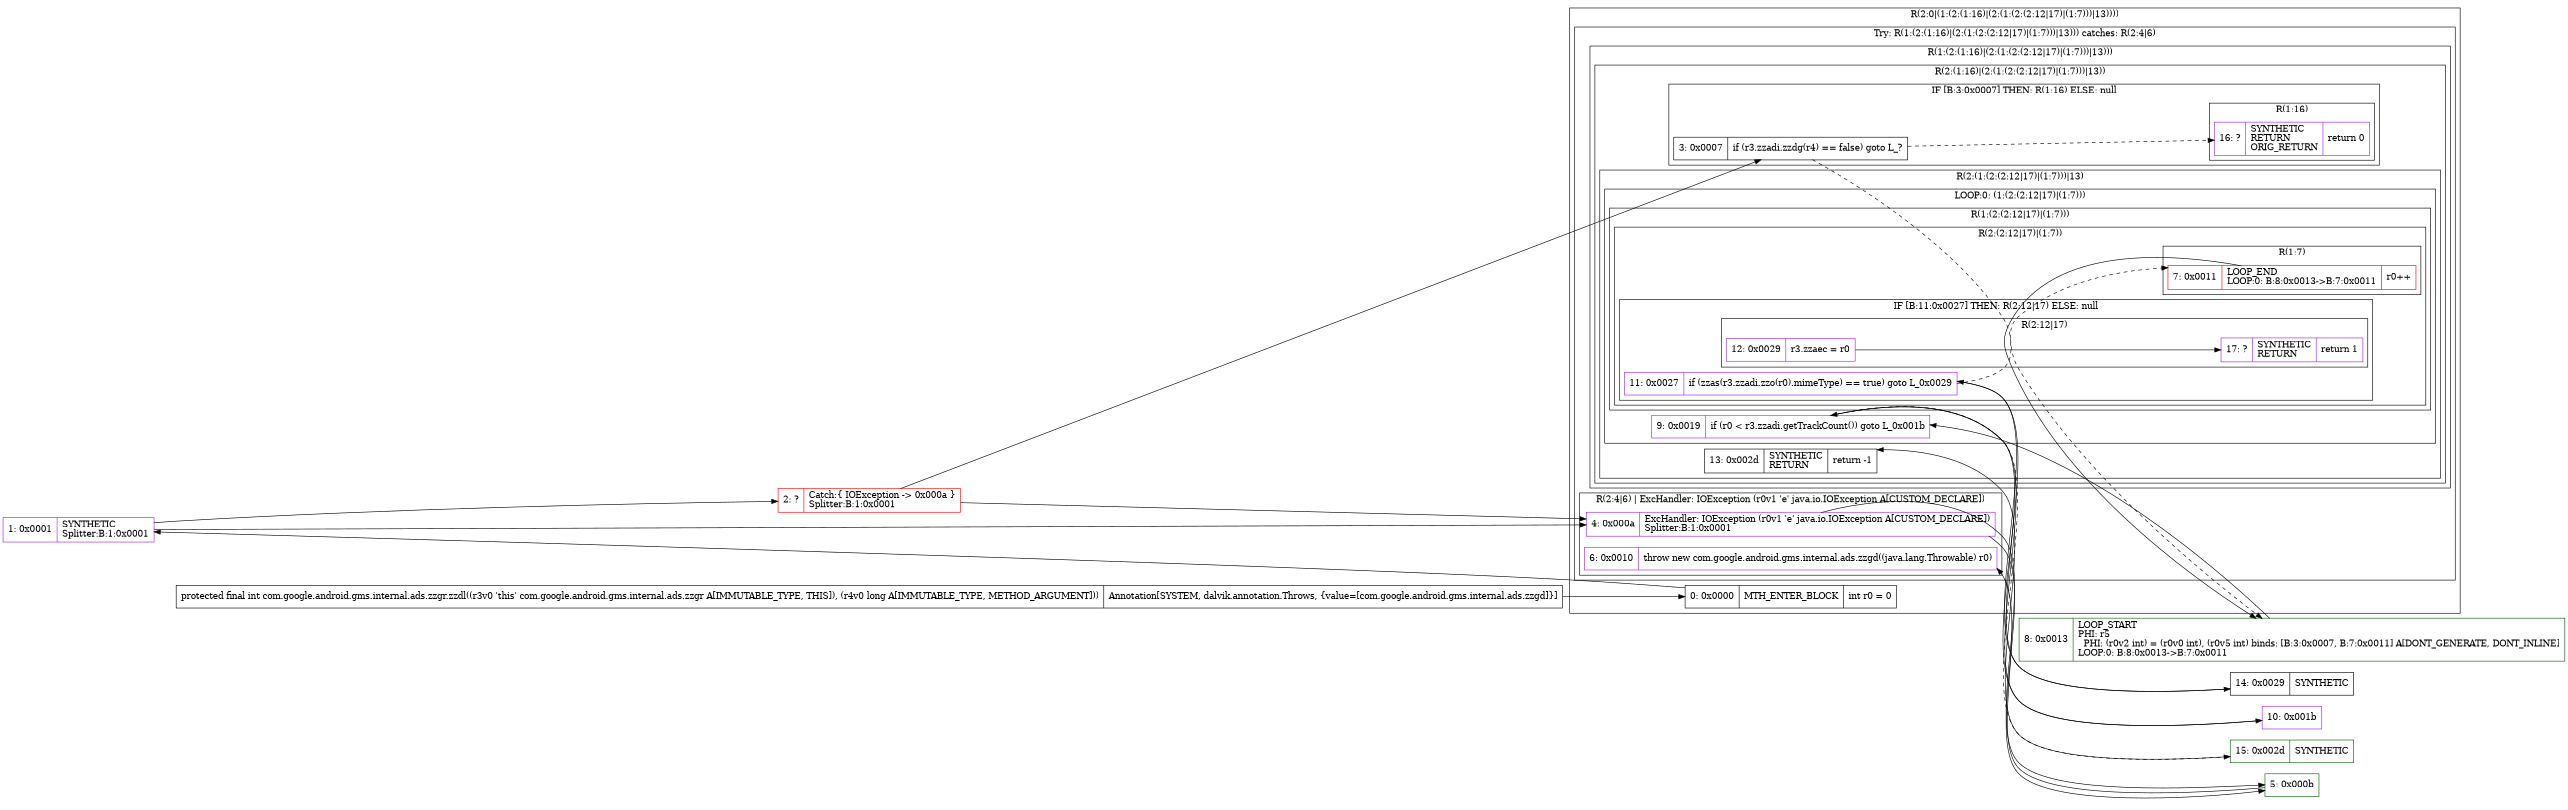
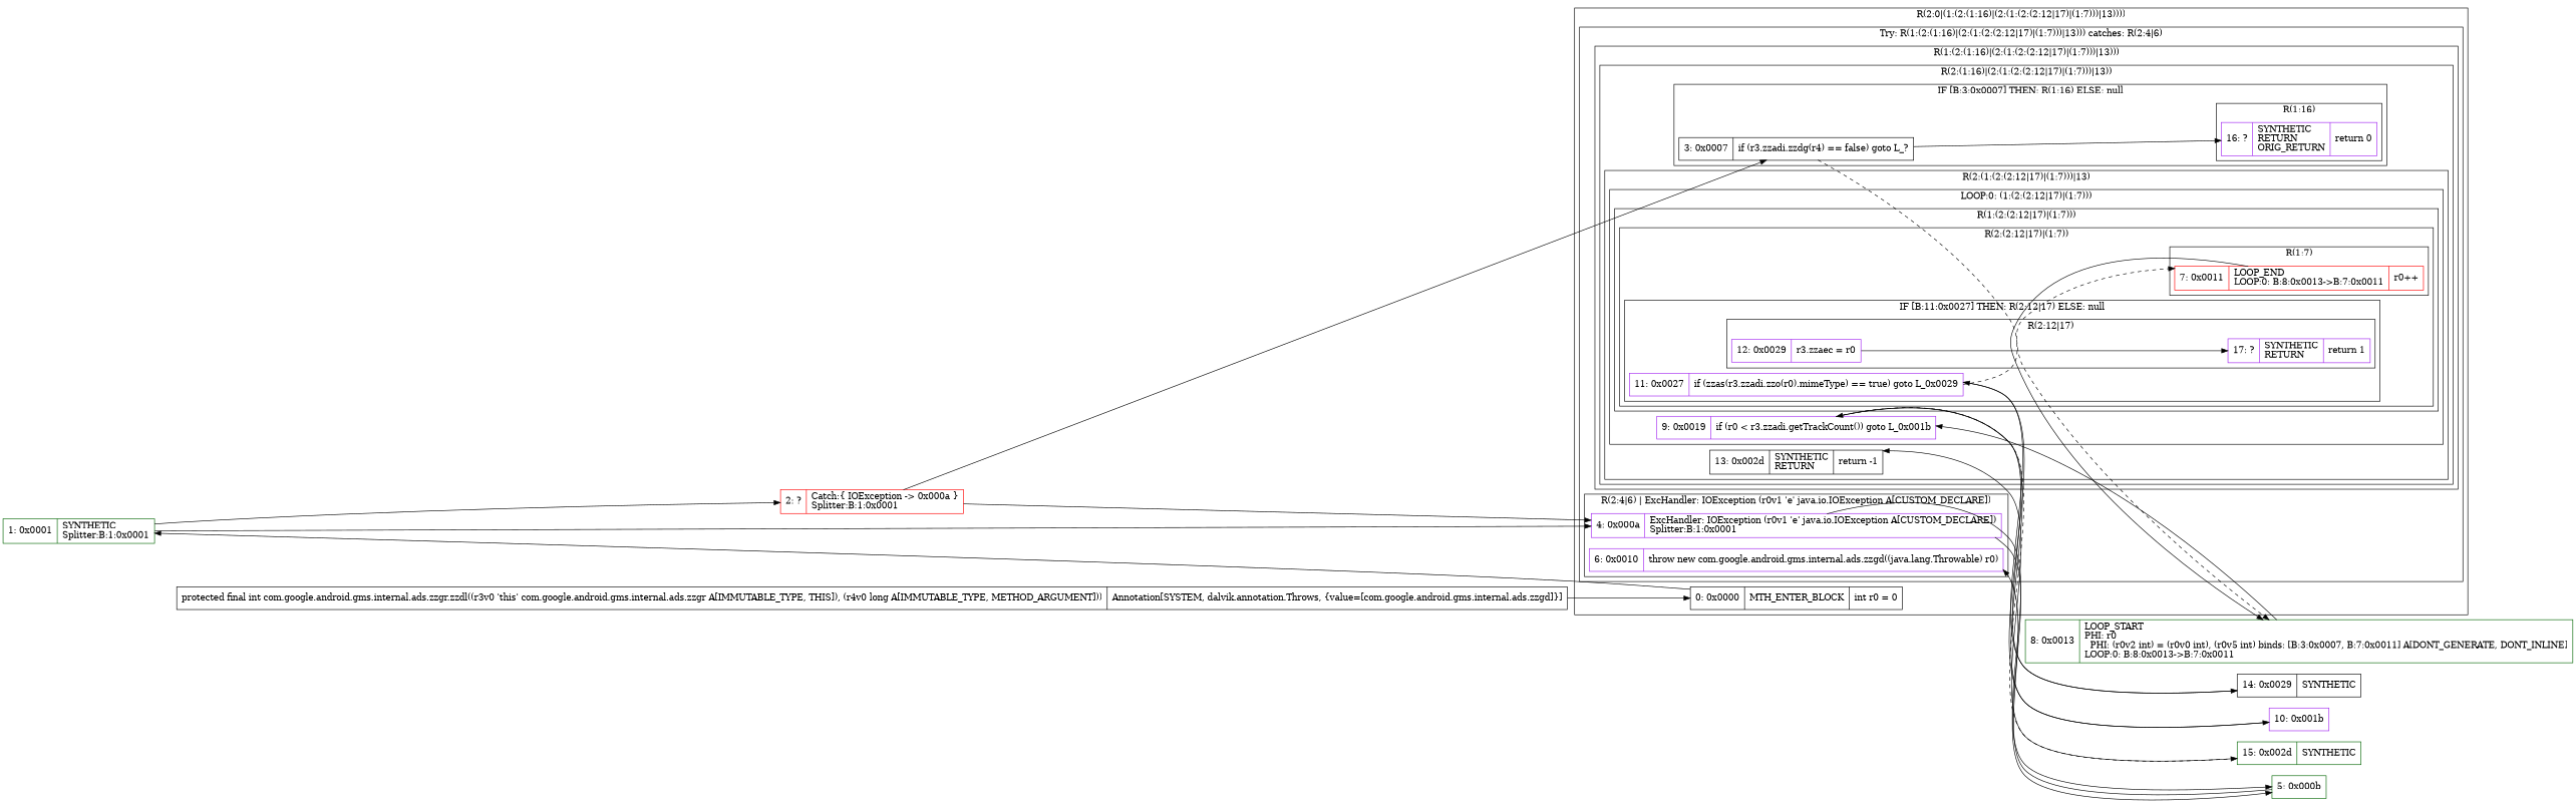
  digraph {
    rankdir=LR
    node [color=purple shape=record]
    n1 [label="{16\:\ ?|SYNTHETIC\lRETURN\lORIG_RETURN\l|return 0\l}"]
    n2 [color=black label="{3\:\ 0x0007|if (r3.zzadi.zzdg(r4) == false) goto L_?\l}"]
    n3 [label="{12\:\ 0x0029|r3.zzaec = r0\l}"]
    n4 [label="{17\:\ ?|SYNTHETIC\lRETURN\l|return 1\l}"]
    n5 [label="{11\:\ 0x0027|if (zzas(r3.zzadi.zzo(r0).mimeType) == true) goto L_0x0029\l}"]
    n6 [color=red label="{7\:\ 0x0011|LOOP_END\lLOOP:0: B:8:0x0013\-\>B:7:0x0011\l|r0++\l}"]
    n7 [label="{9\:\ 0x0019|if (r0 \< r3.zzadi.getTrackCount()) goto L_0x001b\l}"]
    n8 [color=black label="{13\:\ 0x002d|SYNTHETIC\lRETURN\l|return \-1\l}"]
    n9 [label="{4\:\ 0x000a|ExcHandler: IOException (r0v1 'e' java.io.IOException A[CUSTOM_DECLARE])\lSplitter:B:1:0x0001\l}"]
    n10 [label="{6\:\ 0x0010|throw new com.google.android.gms.internal.ads.zzgd((java.lang.Throwable) r0)\l}"]
    n11 [color=black label="{0\:\ 0x0000|MTH_ENTER_BLOCK\l|int r0 = 0\l}"]
-   n12 [color=darkgreen label="{8\:\ 0x0013|LOOP_START\lPHI: r5 \l  PHI: (r0v2 int) = (r0v0 int), (r0v5 int) binds: [B:3:0x0007, B:7:0x0011] A[DONT_GENERATE, DONT_INLINE]\lLOOP:0: B:8:0x0013\-\>B:7:0x0011\l}"]
+   n12 [color=darkgreen label="{8\:\ 0x0013|LOOP_START\lPHI: r0 \l  PHI: (r0v2 int) = (r0v0 int), (r0v5 int) binds: [B:3:0x0007, B:7:0x0011] A[DONT_GENERATE, DONT_INLINE]\lLOOP:0: B:8:0x0013\-\>B:7:0x0011\l}"]
    n13 [color=black label="{14\:\ 0x0029|SYNTHETIC\l}"]
    n14 [label="{10\:\ 0x001b}"]
    n15 [color=darkgreen label="{15\:\ 0x002d|SYNTHETIC\l}"]
    n16 [color=darkgreen label="{5\:\ 0x000b}"]
-   n17 [label="{1\:\ 0x0001|SYNTHETIC\lSplitter:B:1:0x0001\l}"]
+   n17 [color=darkgreen label="{1\:\ 0x0001|SYNTHETIC\lSplitter:B:1:0x0001\l}"]
    n18 [color=red label="{2\:\ ?|Catch:\{ IOException \-\> 0x000a \}\lSplitter:B:1:0x0001\l}"]
    n19 [color=black label="{protected final int com.google.android.gms.internal.ads.zzgr.zzdl((r3v0 'this' com.google.android.gms.internal.ads.zzgr A[IMMUTABLE_TYPE, THIS]), (r4v0 long A[IMMUTABLE_TYPE, METHOD_ARGUMENT]))  | Annotation[SYSTEM, dalvik.annotation.Throws, \{value=[com.google.android.gms.internal.ads.zzgd]\}]\l}"]
    subgraph cluster_1 {
      label="R(2:0|(1:(2:(1:16)|(2:(1:(2:(2:12|17)|(1:7)))|13))))"
      n11
      subgraph cluster_2 {
        label="Try: R(1:(2:(1:16)|(2:(1:(2:(2:12|17)|(1:7)))|13))) catches: R(2:4|6)"
        subgraph cluster_3 {
          label="R(1:(2:(1:16)|(2:(1:(2:(2:12|17)|(1:7)))|13)))"
          subgraph cluster_4 {
            label="R(2:(1:16)|(2:(1:(2:(2:12|17)|(1:7)))|13))"
            subgraph cluster_5 {
              label="IF [B:3:0x0007] THEN: R(1:16) ELSE: null"
              n2
              subgraph cluster_6 {
                label="R(1:16)"
                n1
              }
            }
            subgraph cluster_7 {
              label="R(2:(1:(2:(2:12|17)|(1:7)))|13)"
              n8
              subgraph cluster_8 {
                label="LOOP:0: (1:(2:(2:12|17)|(1:7)))"
                n7
                subgraph cluster_9 {
                  label="R(1:(2:(2:12|17)|(1:7)))"
                  subgraph cluster_10 {
                    label="R(2:(2:12|17)|(1:7))"
                    subgraph cluster_11 {
                      label="IF [B:11:0x0027] THEN: R(2:12|17) ELSE: null"
                      n5
                      subgraph cluster_12 {
                        label="R(2:12|17)"
                        n3
                        n4
                      }
                    }
                    subgraph cluster_13 {
                      label="R(1:7)"
                      n6
                    }
                  }
                }
              }
            }
          }
        }
        subgraph cluster_14 {
          label="R(2:4|6) | ExcHandler: IOException (r0v1 'e' java.io.IOException A[CUSTOM_DECLARE])\l"
          n9
          n10
        }
      }
    }
    subgraph cluster_15 {
      label="R(2:4|6) | ExcHandler: IOException (r0v1 'e' java.io.IOException A[CUSTOM_DECLARE])\l"
    }
-   n2 -> n1 [style=dashed]
+   n2 -> n1
    n2 -> n12 [style=dashed]
    n3 -> n4
    n5 -> n6 [style=dashed]
    n5 -> n13
    n6 -> n12
    n7 -> n14
    n7 -> n15 [style=dashed]
    n9 -> n16
    n9 -> n16
    n11 -> n17
    n12 -> n7
    n13 -> n7
    n14 -> n5
    n15 -> n8
    n16 -> n10
    n17 -> n9
    n17 -> n18
    n18 -> n2
    n18 -> n9
    n19 -> n11
  }
